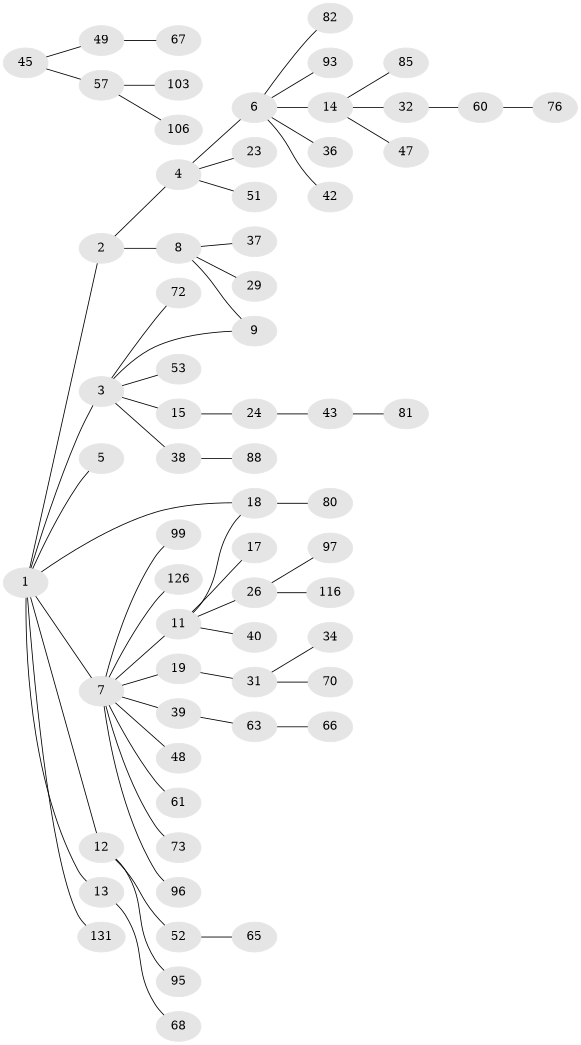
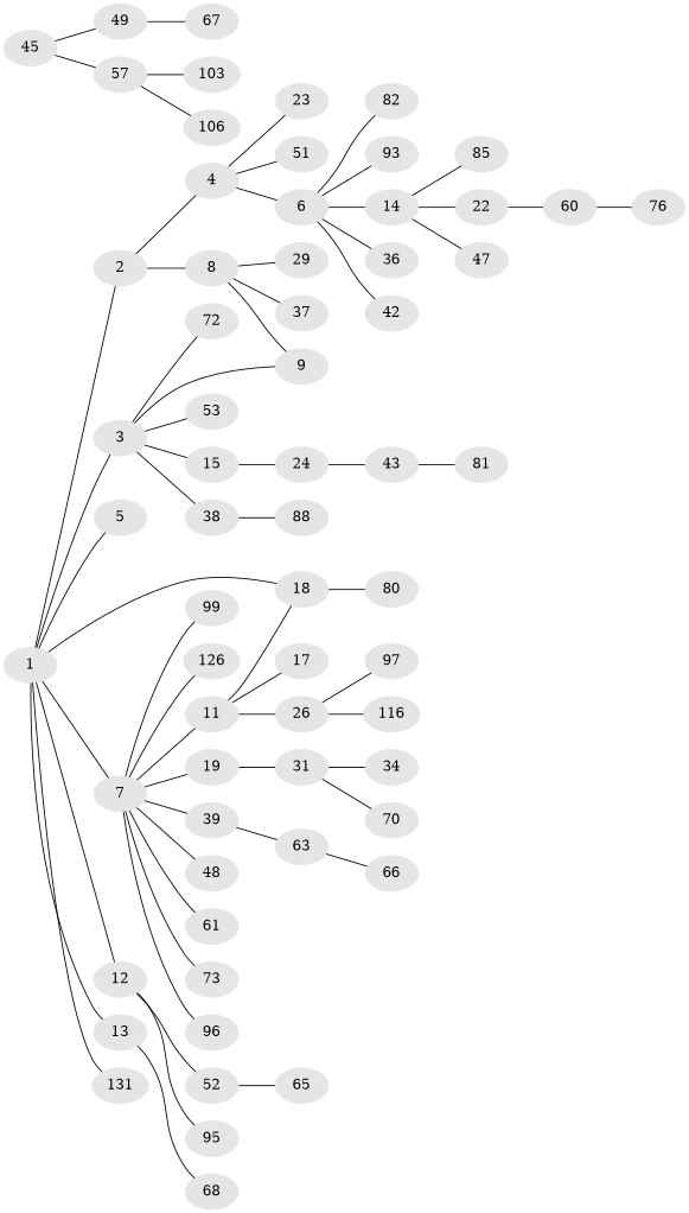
  graph {
    rankdir=LR
    node [color=gray90 style=filled]
    1
    2
    3 [super="+56"]
    5 [super="+105"]
    7 [super="+10+44+59"]
    12 [super="+16"]
    13
    18 [super="+86+77+132"]
    131
    4
    8 [super="+73+21"]
    9
    15 [super="+110+30"]
    53
    n15 [label=38]
    72
    11 [super="+46"]
    19 [super="+28+87"]
    39 [super="+50+64+69+55"]
    48
    61
    n22 [label=73]
    96
    99 [super="+130"]
    126
    52
    95
    68 [super="+74"]
    80
    6
    23
    51
    29
    37 [super="+79+127+41"]
    24
    88 [super="+100"]
    14 [super="+54+20"]
    36
    42 [super="+124"]
    82
    93
-   22 [super="+122+35" label=32]
+   22 [super="+122+35"]
    47 [super="+62"]
    85 [super="+98"]
    17 [super="+113"]
    26
-   40
    31 [super="+32"]
    63
    97
    116 [super="+117"]
    65 [super="+84"]
    60
    43
    34 [super="+107"]
    70
    76 [super="+129"]
    81
    45 [super="+133+114"]
    49
    57
    66 [super="+118"]
    67 [super="+83"]
    103
    106
    1 -- 2
    1 -- 3
    1 -- 5
    1 -- 7
    1 -- 12
    1 -- 13
    1 -- 18
    1 -- 131
    2 -- 4
    2 -- 8
    3 -- 9
    3 -- 15
    3 -- 53
    3 -- n15
    3 -- 72
    7 -- 11
    7 -- 19
    7 -- 39
    7 -- 48
    7 -- 61
    7 -- n22
    7 -- 96
    7 -- 99
    7 -- 126
    12 -- 52
    12 -- 95
    13 -- 68
    18 -- 80
    4 -- 6
    4 -- 23
    4 -- 51
    8 -- 9
    8 -- 29
    8 -- 37
    15 -- 24
    n15 -- 88
    11 -- 18
    11 -- 17
    11 -- 26
-   11 -- 40
    19 -- 31
    39 -- 63
    52 -- 65
    6 -- 14
    6 -- 36
    6 -- 42
    6 -- 82
    6 -- 93
    24 -- 43
    14 -- 22
    14 -- 47
    14 -- 85
    22 -- 60
    26 -- 97
    26 -- 116
    31 -- 34
    31 -- 70
    63 -- 66
    60 -- 76
    43 -- 81
    45 -- 49
    45 -- 57
    49 -- 67
    57 -- 103
    57 -- 106
  }
